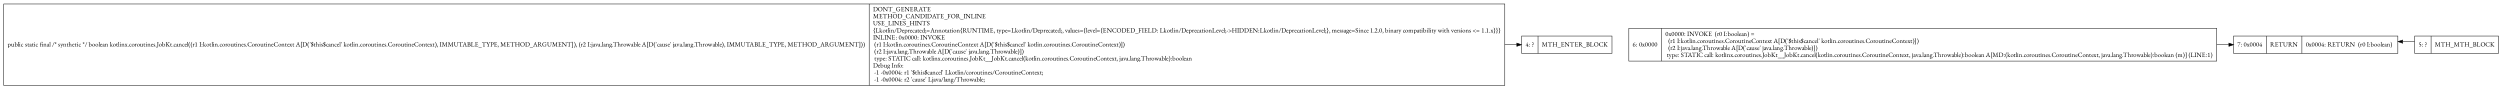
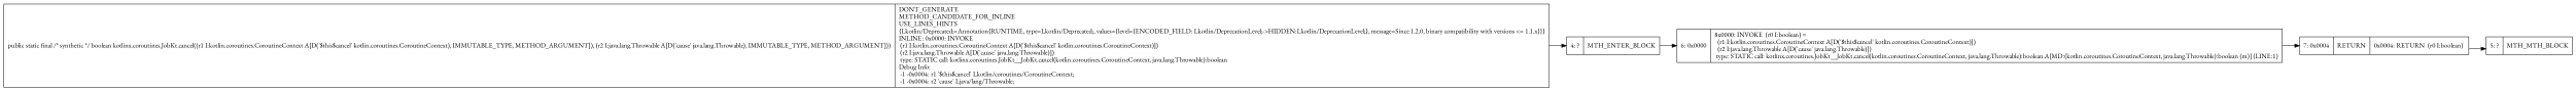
  digraph {
    fontname="EB Garamond"
    rankdir=LR
    node [fontname="EB Garamond" shape=record]
    edge [fontname="EB Garamond"]
    n1 [label="{4\:\ ?|MTH_ENTER_BLOCK\l}"]
-   n2 [label="{6\:\ 0x0000|0x0000: INVOKE  (r0 I:boolean) = \l  (r1 I:kotlin.coroutines.CoroutineContext A[D('$this$cancel' kotlin.coroutines.CoroutineContext)])\l  (r2 I:java.lang.Throwable A[D('cause' java.lang.Throwable)])\l type: STATIC call: kotlinx.coroutines.JobKt__JobKt.cancel(kotlin.coroutines.CoroutineContext, java.lang.Throwable):boolean A[MD:(kotlin.coroutines.CoroutineContext, java.lang.Throwable):boolean (m)] (LINE:1)\l}"]
+   n2 [label="{6\:\ 0x0000|8x0000: INVOKE  (r0 I:boolean) = \l  (r1 I:kotlin.coroutines.CoroutineContext A[D('$this$cancel' kotlin.coroutines.CoroutineContext)])\l  (r2 I:java.lang.Throwable A[D('cause' java.lang.Throwable)])\l type: STATIC call: kotlinx.coroutines.JobKt__JobKt.cancel(kotlin.coroutines.CoroutineContext, java.lang.Throwable):boolean A[MD:(kotlin.coroutines.CoroutineContext, java.lang.Throwable):boolean (m)] (LINE:1)\l}"]
    n3 [label="{7\:\ 0x0004|RETURN\l|0x0004: RETURN  (r0 I:boolean) \l}"]
    n4 [label="{5\:\ ?|MTH_MTH_BLOCK\l}"]
    n5 [label="{public static final \/* synthetic *\/ boolean kotlinx.coroutines.JobKt.cancel((r1 I:kotlin.coroutines.CoroutineContext A[D('$this$cancel' kotlin.coroutines.CoroutineContext), IMMUTABLE_TYPE, METHOD_ARGUMENT]), (r2 I:java.lang.Throwable A[D('cause' java.lang.Throwable), IMMUTABLE_TYPE, METHOD_ARGUMENT]))  | DONT_GENERATE\lMETHOD_CANDIDATE_FOR_INLINE\lUSE_LINES_HINTS\l\{Lkotlin\/Deprecated;=Annotation\{RUNTIME, type=Lkotlin\/Deprecated;, values=\{level=\{ENCODED_FIELD: Lkotlin\/DeprecationLevel;\-\>HIDDEN:Lkotlin\/DeprecationLevel;\}, message=Since 1.2.0, binary compatibility with versions \<= 1.1.x\}\}\}\lINLINE: 0x0000: INVOKE  \l  (r1 I:kotlin.coroutines.CoroutineContext A[D('$this$cancel' kotlin.coroutines.CoroutineContext)])\l  (r2 I:java.lang.Throwable A[D('cause' java.lang.Throwable)])\l type: STATIC call: kotlinx.coroutines.JobKt__JobKt.cancel(kotlin.coroutines.CoroutineContext, java.lang.Throwable):boolean\lDebug Info:\l  \-1 \-0x0004: r1 '$this$cancel' Lkotlin\/coroutines\/CoroutineContext;\l  \-1 \-0x0004: r2 'cause' Ljava\/lang\/Throwable;\l}"]
+   n1 -> n2
    n2 -> n3
-   n4 -> n3
+   n3 -> n4
    n5 -> n1
  }
